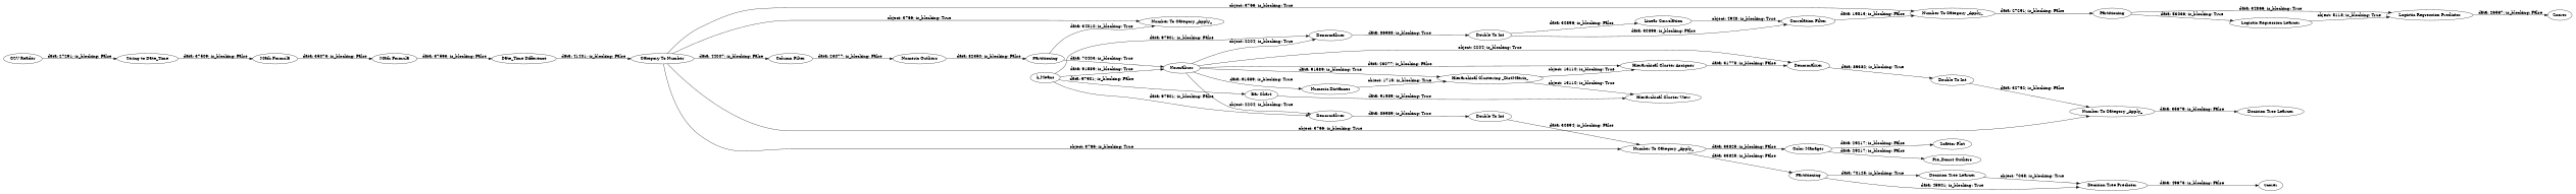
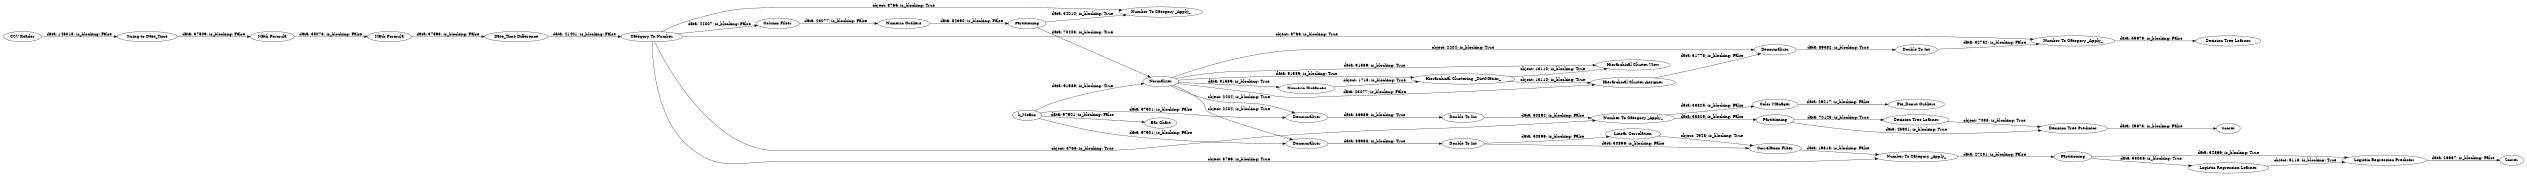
  digraph {
    rankdir=LR
    n1 [label="CSV Reader"]
    n2 [label="String to Date_Time"]
    n3 [label="Math Formula"]
    n4 [label="Hierarchical Cluster View"]
    n5 [label="Column Filter"]
    n6 [label="Numeric Outliers"]
    n7 [label=Partitioning]
    n8 [label="Pie_Donut Outliers"]
    n9 [label=Denormalizer]
    n10 [label="Double To Int"]
    n11 [label="Number To Category _Apply_"]
    n12 [label="Numeric Distances"]
    n13 [label="Hierarchical Clustering _DistMatrix_"]
    n14 [label="Hierarchical Cluster Assigner"]
    n15 [label="Decision Tree Learner"]
    n16 [label="Decision Tree Predictor"]
    n17 [label=Scorer]
    n18 [label="Logistic Regression Predictor"]
    n19 [label=Scorer]
    n20 [label="Number To Category _Apply_"]
    n21 [label=Normalizer]
-   n22 [label="Scatter Plot"]
    n23 [label=Denormalizer]
    n24 [label="Double To Int"]
    n25 [label="Number To Category _Apply_"]
    n26 [label=Partitioning]
    n27 [label="Logistic Regression Learner"]
    n28 [label=Denormalizer]
    n29 [label="Double To Int"]
    n30 [label="Correlation Filter"]
    n31 [label="Linear Correlation"]
    n32 [label="Color Manager"]
    n33 [label="Number To Category _Apply_"]
    n34 [label="Decision Tree Learner"]
    n35 [label=Partitioning]
    n36 [label="Math Formula"]
    n37 [label="Date_Time Difference"]
    n38 [label="Category To Number"]
    n39 [label=k_Means]
    n40 [label="Bar Chart"]
-   n1 -> n2 [label="data: 27291; is_blocking: False"]
+   n1 -> n2 [label="data: 146015; is_blocking: False"]
    n2 -> n3 [label="data: 37509; is_blocking: False"]
    n3 -> n36 [label="data: 35073; is_blocking: False"]
    n5 -> n6 [label="data: 23077; is_blocking: False"]
    n6 -> n7 [label="data: 82350; is_blocking: False"]
    n7 -> n20 [label="data: 34010; is_blocking: True"]
    n7 -> n21 [label="data: 70403; is_blocking: True"]
    n9 -> n10 [label="data: 86989; is_blocking: True"]
    n10 -> n11 [label="data: 30894; is_blocking: False"]
    n11 -> n32 [label="data: 33825; is_blocking: False"]
    n11 -> n35 [label="data: 33825; is_blocking: False"]
    n12 -> n13 [label="object: 1715; is_blocking: True"]
    n13 -> n4 [label="object: 13110; is_blocking: True"]
    n13 -> n14 [label="object: 13110; is_blocking: True"]
    n14 -> n23 [label="data: 31778; is_blocking: False"]
    n15 -> n16 [label="object: 7038; is_blocking: True"]
    n16 -> n17 [label="data: 49673; is_blocking: False"]
    n18 -> n19 [label="data: 26567; is_blocking: False"]
-   n40 -> n4 [label="data: 91589; is_blocking: True"]
+   n21 -> n4 [label="data: 91589; is_blocking: True"]
    n21 -> n9 [label="object: 2204; is_blocking: True"]
    n21 -> n12 [label="data: 91589; is_blocking: True"]
    n21 -> n13 [label="data: 91589; is_blocking: True"]
    n21 -> n14 [label="data: 23077; is_blocking: False"]
    n21 -> n23 [label="object: 2204; is_blocking: True"]
    n21 -> n28 [label="object: 2204; is_blocking: True"]
    n23 -> n24 [label="data: 89382; is_blocking: True"]
    n24 -> n33 [label="data: 32752; is_blocking: False"]
    n25 -> n26 [label="data: 27291; is_blocking: False"]
    n26 -> n18 [label="data: 34866; is_blocking: True"]
    n26 -> n27 [label="data: 53036; is_blocking: True"]
    n27 -> n18 [label="object: 5118; is_blocking: True"]
    n28 -> n29 [label="data: 86988; is_blocking: True"]
    n29 -> n30 [label="data: 30896; is_blocking: False"]
    n29 -> n31 [label="data: 30896; is_blocking: False"]
    n30 -> n25 [label="data: 19813; is_blocking: False"]
    n31 -> n30 [label="object: 4948; is_blocking: True"]
    n32 -> n8 [label="data: 29217; is_blocking: False"]
-   n32 -> n22 [label="data: 29217; is_blocking: False"]
    n33 -> n34 [label="data: 35679; is_blocking: False"]
    n35 -> n15 [label="data: 70125; is_blocking: True"]
    n35 -> n16 [label="data: 45901; is_blocking: True"]
    n36 -> n37 [label="data: 37593; is_blocking: False"]
    n37 -> n38 [label="data: 41401; is_blocking: False"]
    n38 -> n5 [label="data: 44007; is_blocking: False"]
    n38 -> n11 [label="object: 3766; is_blocking: True"]
    n38 -> n20 [label="object: 3766; is_blocking: True"]
    n38 -> n25 [label="object: 3766; is_blocking: True"]
    n38 -> n33 [label="object: 3766; is_blocking: True"]
    n39 -> n9 [label="data: 97901; is_blocking: False"]
    n39 -> n21 [label="data: 91589; is_blocking: True"]
    n39 -> n28 [label="data: 97901; is_blocking: False"]
    n39 -> n40 [label="data: 97901; is_blocking: False"]
  }
